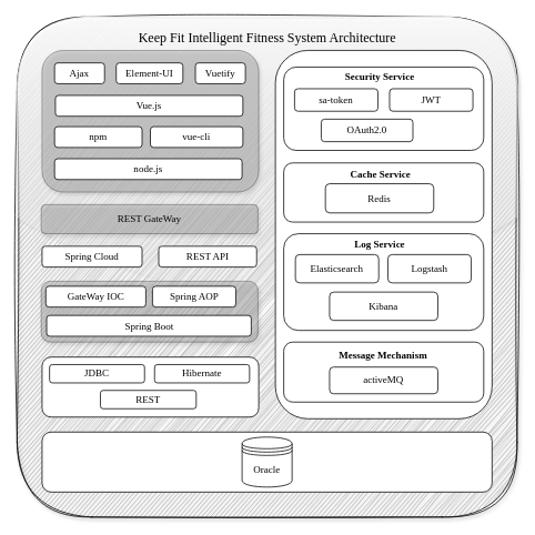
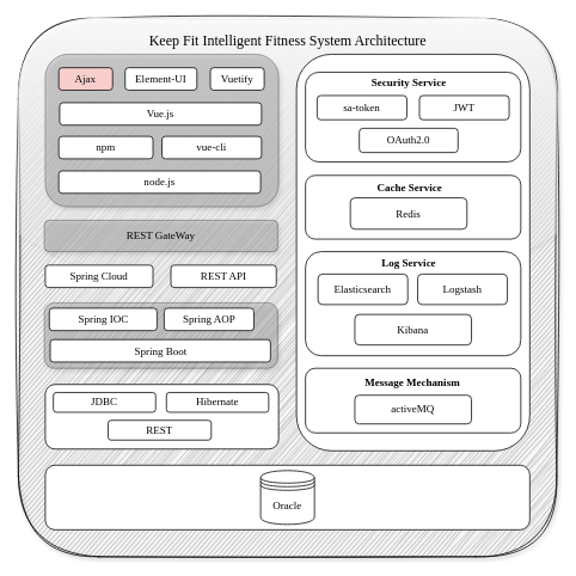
  <mxCell id="0" />
  <mxCell id="1" parent="0" />
  <mxCell id="2" value="" style="html=1;whiteSpace=wrap;rounded=1;fillColor=#a1a1a1;sketch=1;curveFitting=1;jiggle=2;glass=1;shadow=1;fontFamily=Georgia;" vertex="1" parent="1"><mxGeometry x="20" y="20" width="600" height="600" as="geometry" /></mxCell>
  <mxCell id="3" value="" style="html=1;whiteSpace=wrap;rounded=1;shadow=1;fillColor=#a1a1a1;opacity=40;fontFamily=Georgia;" vertex="1" parent="1"><mxGeometry x="50" y="60" width="260" height="170" as="geometry" /></mxCell>
  <mxCell id="4" value="&lt;font style=&quot;font-size: 16px;&quot;&gt;Keep Fit Intelligent Fitness System Architecture&lt;/font&gt;" style="text;html=1;align=center;verticalAlign=middle;resizable=0;points=[];autosize=1;strokeColor=none;fillColor=none;fontFamily=Georgia;" vertex="1" parent="1"><mxGeometry x="140" y="30" width="360" height="30" as="geometry" /></mxCell>
- <mxCell id="5" value="&lt;font face=&quot;Georgia&quot;&gt;Ajax&lt;/font&gt;" style="rounded=1;whiteSpace=wrap;html=1;" vertex="1" parent="1"><mxGeometry x="65" y="75" width="60" height="25" as="geometry" /></mxCell>
+ <mxCell id="5" value="&lt;font face=&quot;Georgia&quot;&gt;Ajax&lt;/font&gt;" style="rounded=1;whiteSpace=wrap;html=1;fillColor=#f8cecc;" vertex="1" parent="1"><mxGeometry x="65" y="75" width="60" height="25" as="geometry" /></mxCell>
  <mxCell id="6" value="&lt;font face=&quot;Georgia&quot;&gt;Element-UI&lt;/font&gt;" style="rounded=1;whiteSpace=wrap;html=1;" vertex="1" parent="1"><mxGeometry x="139" y="75" width="80" height="25" as="geometry" /></mxCell>
  <mxCell id="7" value="&lt;font face=&quot;Georgia&quot;&gt;Vuetify&lt;/font&gt;" style="rounded=1;whiteSpace=wrap;html=1;" vertex="1" parent="1"><mxGeometry x="234" y="75" width="60" height="25" as="geometry" /></mxCell>
  <mxCell id="8" value="&lt;font face=&quot;Georgia&quot;&gt;Vue.js&lt;/font&gt;" style="rounded=1;whiteSpace=wrap;html=1;" vertex="1" parent="1"><mxGeometry x="66" y="114" width="225" height="25" as="geometry" /></mxCell>
  <mxCell id="9" value="&lt;font face=&quot;Georgia&quot;&gt;npm&lt;/font&gt;&lt;span style=&quot;color: rgba(0, 0, 0, 0); font-family: monospace; font-size: 0px; text-align: start; text-wrap-mode: nowrap;&quot;&gt;%3CmxGraphModel%3E%3Croot%3E%3CmxCell%20id%3D%220%22%2F%3E%3CmxCell%20id%3D%221%22%20parent%3D%220%22%2F%3E%3CmxCell%20id%3D%222%22%20value%3D%22%26lt%3Bfont%20face%3D%26quot%3BGeorgia%26quot%3B%26gt%3BAjax%26lt%3B%2Ffont%26gt%3B%22%20style%3D%22rounded%3D1%3BwhiteSpace%3Dwrap%3Bhtml%3D1%3B%22%20vertex%3D%221%22%20parent%3D%221%22%3E%3CmxGeometry%20x%3D%221005%22%20y%3D%2265%22%20width%3D%2260%22%20height%3D%2225%22%20as%3D%22geometry%22%2F%3E%3C%2FmxCell%3E%3C%2Froot%3E%3C%2FmxGraphModel%3E&lt;/span&gt;" style="rounded=1;whiteSpace=wrap;html=1;" vertex="1" parent="1"><mxGeometry x="65" y="151.5" width="105" height="25" as="geometry" /></mxCell>
  <mxCell id="10" value="&lt;font face=&quot;Georgia&quot;&gt;vue-cli&lt;/font&gt;" style="rounded=1;whiteSpace=wrap;html=1;" vertex="1" parent="1"><mxGeometry x="180" y="151.5" width="111" height="25" as="geometry" /></mxCell>
  <mxCell id="11" value="&lt;font face=&quot;Georgia&quot;&gt;node.js&lt;/font&gt;" style="rounded=1;whiteSpace=wrap;html=1;" vertex="1" parent="1"><mxGeometry x="65" y="190" width="225" height="25" as="geometry" /></mxCell>
  <mxCell id="12" value="REST GateWay" style="html=1;whiteSpace=wrap;rounded=1;shadow=1;fillColor=#a1a1a1;opacity=40;fontFamily=Georgia;" vertex="1" parent="1"><mxGeometry x="49" y="245" width="260" height="35" as="geometry" /></mxCell>
  <mxCell id="13" value="&lt;font face=&quot;Georgia&quot;&gt;Spring Cloud&lt;/font&gt;" style="rounded=1;whiteSpace=wrap;html=1;" vertex="1" parent="1"><mxGeometry x="50" y="295" width="120" height="25" as="geometry" /></mxCell>
  <mxCell id="14" value="&lt;font face=&quot;Georgia&quot;&gt;REST API&lt;/font&gt;" style="rounded=1;whiteSpace=wrap;html=1;" vertex="1" parent="1"><mxGeometry x="190" y="295" width="117.5" height="25" as="geometry" /></mxCell>
  <mxCell id="15" value="" style="html=1;whiteSpace=wrap;rounded=1;shadow=1;fillColor=#a1a1a1;opacity=40;fontFamily=Georgia;" vertex="1" parent="1"><mxGeometry x="49" y="337" width="260" height="73" as="geometry" /></mxCell>
- <mxCell id="16" value="&lt;font face=&quot;Georgia&quot;&gt;GateWay IOC&lt;/font&gt;" style="rounded=1;whiteSpace=wrap;html=1;" vertex="1" parent="1"><mxGeometry x="54.5" y="343" width="120" height="25" as="geometry" /></mxCell>
+ <mxCell id="16" value="&lt;font face=&quot;Georgia&quot;&gt;Spring IOC&lt;/font&gt;" style="rounded=1;whiteSpace=wrap;html=1;" vertex="1" parent="1"><mxGeometry x="54.5" y="343" width="120" height="25" as="geometry" /></mxCell>
  <mxCell id="17" value="&lt;font face=&quot;Georgia&quot;&gt;Spring AOP&lt;/font&gt;" style="rounded=1;whiteSpace=wrap;html=1;" vertex="1" parent="1"><mxGeometry x="182.5" y="343" width="100" height="25" as="geometry" /></mxCell>
  <mxCell id="18" value="&lt;font face=&quot;Georgia&quot;&gt;Spring Boot&lt;/font&gt;" style="rounded=1;whiteSpace=wrap;html=1;" vertex="1" parent="1"><mxGeometry x="55.5" y="378" width="245.5" height="25" as="geometry" /></mxCell>
  <mxCell id="19" value="" style="rounded=1;whiteSpace=wrap;html=1;" vertex="1" parent="1"><mxGeometry x="50" y="428" width="260" height="72" as="geometry" /></mxCell>
  <mxCell id="20" value="&lt;font face=&quot;Georgia&quot;&gt;JDBC&lt;/font&gt;" style="rounded=1;whiteSpace=wrap;html=1;" vertex="1" parent="1"><mxGeometry x="59" y="437" width="114" height="22" as="geometry" /></mxCell>
  <mxCell id="21" value="&lt;font face=&quot;Georgia&quot;&gt;Hibernate&lt;/font&gt;" style="rounded=1;whiteSpace=wrap;html=1;" vertex="1" parent="1"><mxGeometry x="185" y="437" width="114" height="22" as="geometry" /></mxCell>
  <mxCell id="22" value="&lt;font face=&quot;Georgia&quot;&gt;REST&lt;/font&gt;" style="rounded=1;whiteSpace=wrap;html=1;" vertex="1" parent="1"><mxGeometry x="120" y="468" width="115" height="22" as="geometry" /></mxCell>
  <mxCell id="23" value="" style="rounded=1;whiteSpace=wrap;html=1;" vertex="1" parent="1"><mxGeometry x="330" y="60" width="260" height="442" as="geometry" /></mxCell>
  <mxCell id="24" value="" style="rounded=1;whiteSpace=wrap;html=1;" vertex="1" parent="1"><mxGeometry x="340" y="80" width="240" height="100" as="geometry" /></mxCell>
  <mxCell id="25" value="&lt;font&gt;&lt;b style=&quot;&quot;&gt;Security Service&lt;/b&gt;&lt;/font&gt;" style="text;html=1;align=center;verticalAlign=middle;resizable=0;points=[];autosize=1;strokeColor=none;fillColor=none;fontFamily=Georgia;" vertex="1" parent="1"><mxGeometry x="395" y="77" width="120" height="30" as="geometry" /></mxCell>
  <mxCell id="26" value="&lt;font face=&quot;Georgia&quot;&gt;sa-token&lt;/font&gt;" style="rounded=1;whiteSpace=wrap;html=1;" vertex="1" parent="1"><mxGeometry x="353" y="106" width="100" height="27" as="geometry" /></mxCell>
  <mxCell id="27" value="&lt;font face=&quot;Georgia&quot;&gt;JWT&lt;/font&gt;" style="rounded=1;whiteSpace=wrap;html=1;" vertex="1" parent="1"><mxGeometry x="467" y="106" width="100" height="27" as="geometry" /></mxCell>
- <mxCell id="28" value="&lt;font face=&quot;Georgia&quot;&gt;OAuth2.0&lt;/font&gt;" style="rounded=1;whiteSpace=wrap;html=1;" vertex="1" parent="1"><mxGeometry x="385" y="142.5" width="110" height="27" as="geometry" /></mxCell>
+ <mxCell id="28" value="&lt;font face=&quot;Georgia&quot;&gt;OAuth2.0&lt;/font&gt;" style="rounded=1;whiteSpace=wrap;html=1;" vertex="1" parent="1"><mxGeometry x="400" y="142.5" width="110" height="27" as="geometry" /></mxCell>
  <mxCell id="29" value="" style="rounded=1;whiteSpace=wrap;html=1;" vertex="1" parent="1"><mxGeometry x="340" y="195" width="240" height="71" as="geometry" /></mxCell>
  <mxCell id="30" value="&lt;font&gt;&lt;b style=&quot;&quot;&gt;Cache Service&lt;/b&gt;&lt;/font&gt;" style="text;html=1;align=center;verticalAlign=middle;resizable=0;points=[];autosize=1;strokeColor=none;fillColor=none;fontFamily=Georgia;" vertex="1" parent="1"><mxGeometry x="401" y="194" width="110" height="30" as="geometry" /></mxCell>
  <mxCell id="31" value="&lt;font face=&quot;Georgia&quot;&gt;Redis&lt;/font&gt;" style="rounded=1;whiteSpace=wrap;html=1;" vertex="1" parent="1"><mxGeometry x="390" y="220" width="130" height="35" as="geometry" /></mxCell>
  <mxCell id="32" value="" style="rounded=1;whiteSpace=wrap;html=1;" vertex="1" parent="1"><mxGeometry x="340" y="280" width="240" height="116" as="geometry" /></mxCell>
  <mxCell id="33" value="&lt;font&gt;&lt;b style=&quot;&quot;&gt;Log Service&lt;/b&gt;&lt;/font&gt;" style="text;html=1;align=center;verticalAlign=middle;resizable=0;points=[];autosize=1;strokeColor=none;fillColor=none;fontFamily=Georgia;" vertex="1" parent="1"><mxGeometry x="410" y="278" width="90" height="30" as="geometry" /></mxCell>
  <mxCell id="34" value="&lt;font face=&quot;Georgia&quot;&gt;Elasticsearch&lt;/font&gt;" style="rounded=1;whiteSpace=wrap;html=1;" vertex="1" parent="1"><mxGeometry x="354" y="305" width="100" height="34" as="geometry" /></mxCell>
  <mxCell id="35" value="&lt;font face=&quot;Georgia&quot;&gt;Logstash&lt;/font&gt;" style="rounded=1;whiteSpace=wrap;html=1;" vertex="1" parent="1"><mxGeometry x="465" y="305" width="100" height="34" as="geometry" /></mxCell>
  <mxCell id="36" value="&lt;font face=&quot;Georgia&quot;&gt;Kibana&lt;/font&gt;" style="rounded=1;whiteSpace=wrap;html=1;" vertex="1" parent="1"><mxGeometry x="395" y="350" width="130" height="34" as="geometry" /></mxCell>
  <mxCell id="37" value="" style="rounded=1;whiteSpace=wrap;html=1;" vertex="1" parent="1"><mxGeometry x="340" y="410" width="240" height="72" as="geometry" /></mxCell>
  <mxCell id="38" value="&lt;font&gt;&lt;b style=&quot;&quot;&gt;Message Mechanism&lt;/b&gt;&lt;/font&gt;" style="text;html=1;align=center;verticalAlign=middle;resizable=0;points=[];autosize=1;strokeColor=none;fillColor=none;fontFamily=Georgia;" vertex="1" parent="1"><mxGeometry x="384" y="411" width="150" height="30" as="geometry" /></mxCell>
  <mxCell id="39" value="&lt;font face=&quot;Georgia&quot;&gt;activeMQ&lt;/font&gt;" style="rounded=1;whiteSpace=wrap;html=1;" vertex="1" parent="1"><mxGeometry x="395" y="440" width="130" height="32" as="geometry" /></mxCell>
  <mxCell id="40" value="" style="rounded=1;whiteSpace=wrap;html=1;" vertex="1" parent="1"><mxGeometry x="50" y="518" width="540" height="72" as="geometry" /></mxCell>
  <mxCell id="41" value="Oracle" style="shape=datastore;whiteSpace=wrap;html=1;fontFamily=Georgia;" vertex="1" parent="1"><mxGeometry x="290" y="524" width="60" height="60" as="geometry" /></mxCell>
